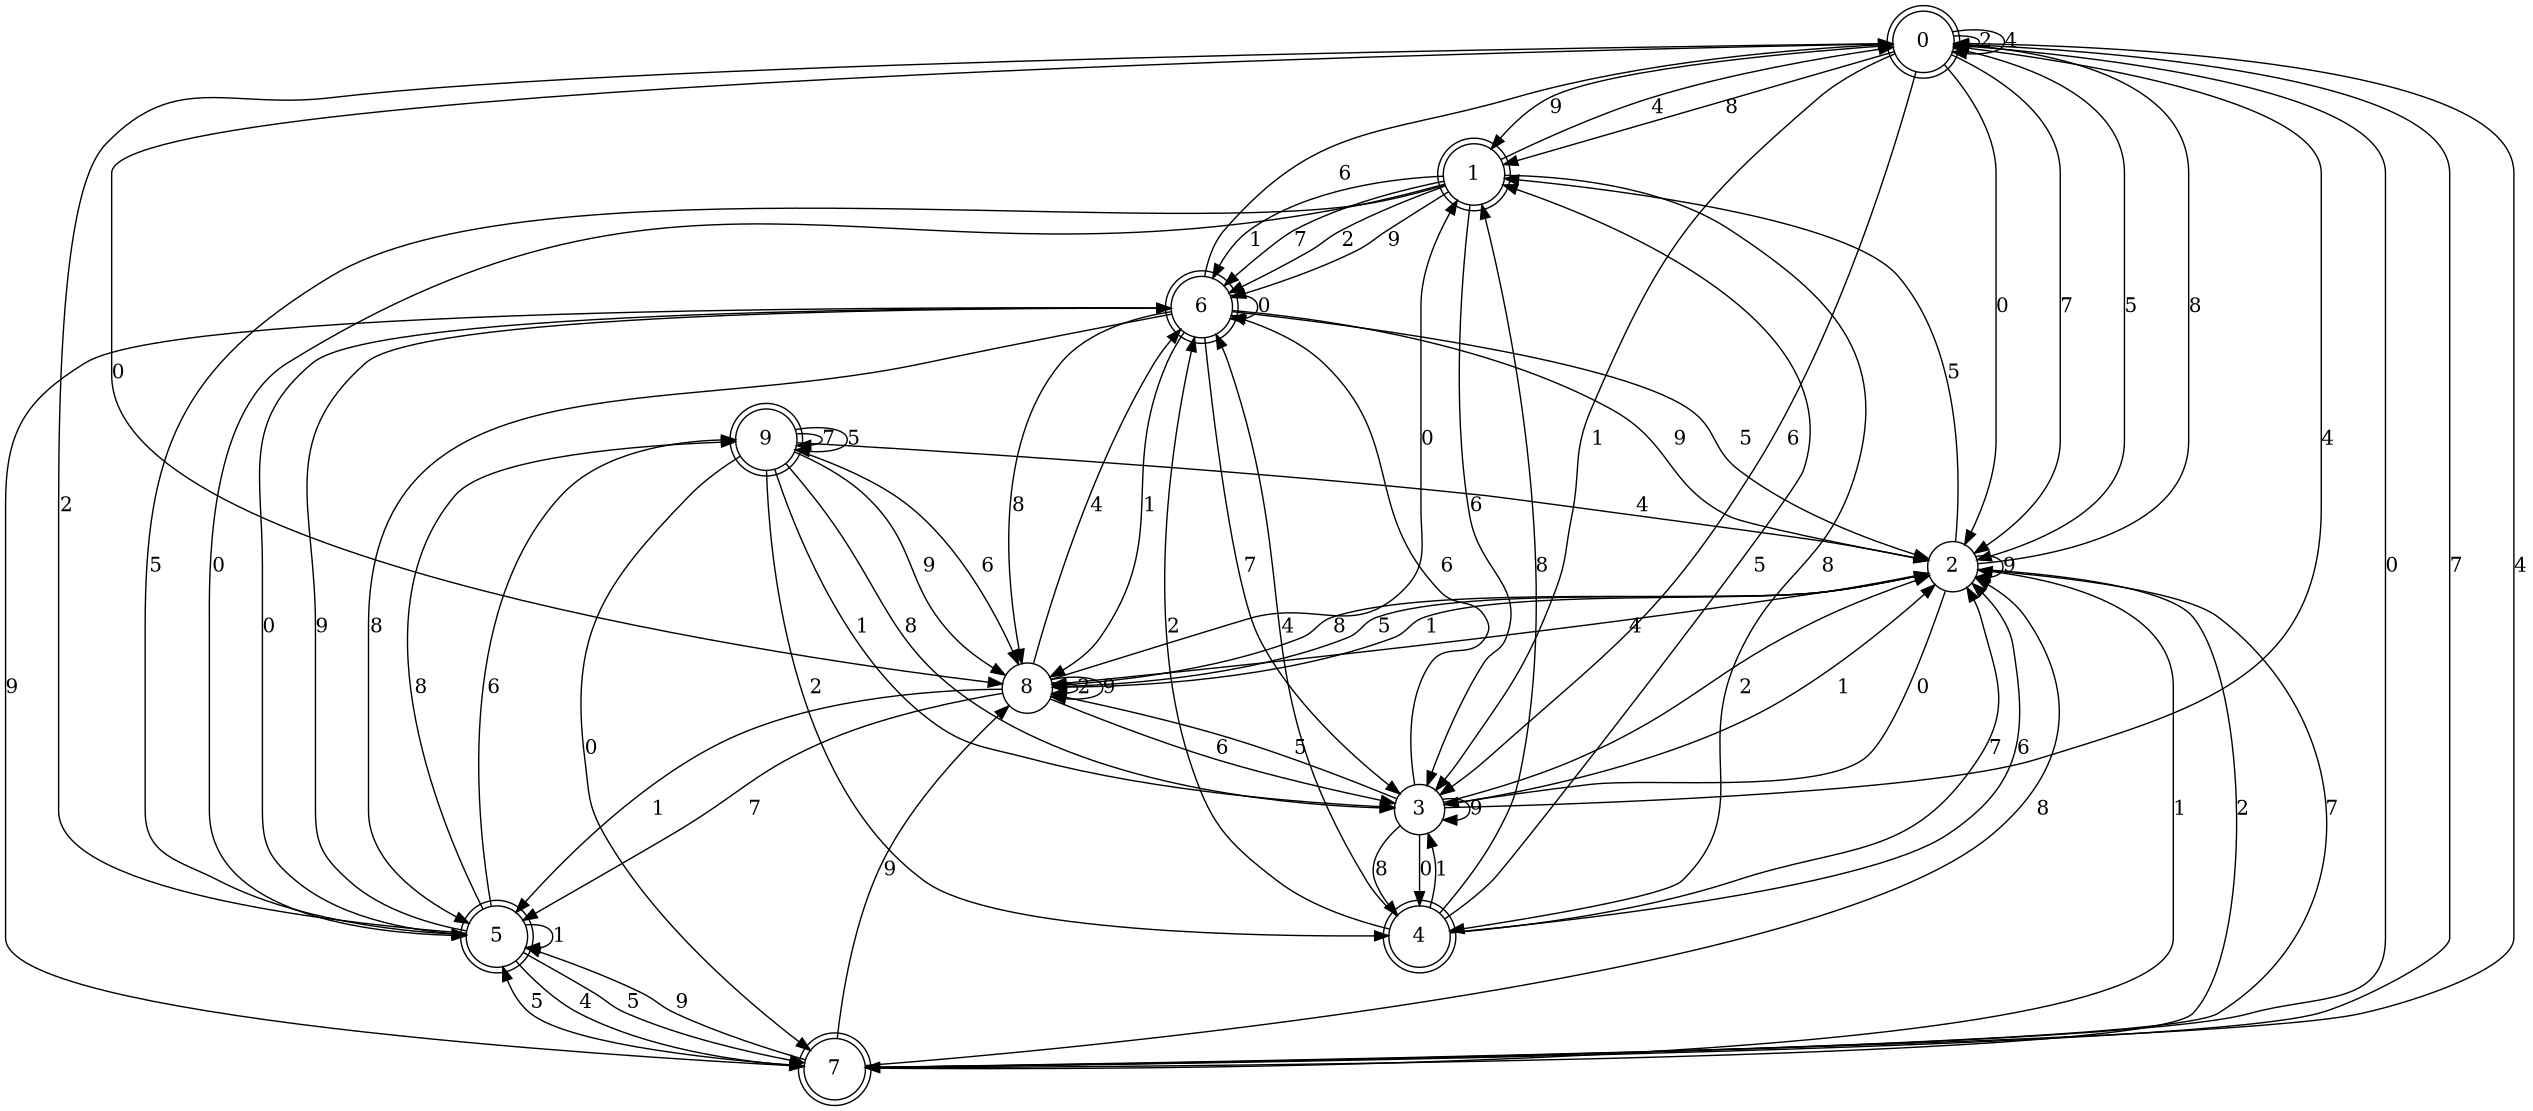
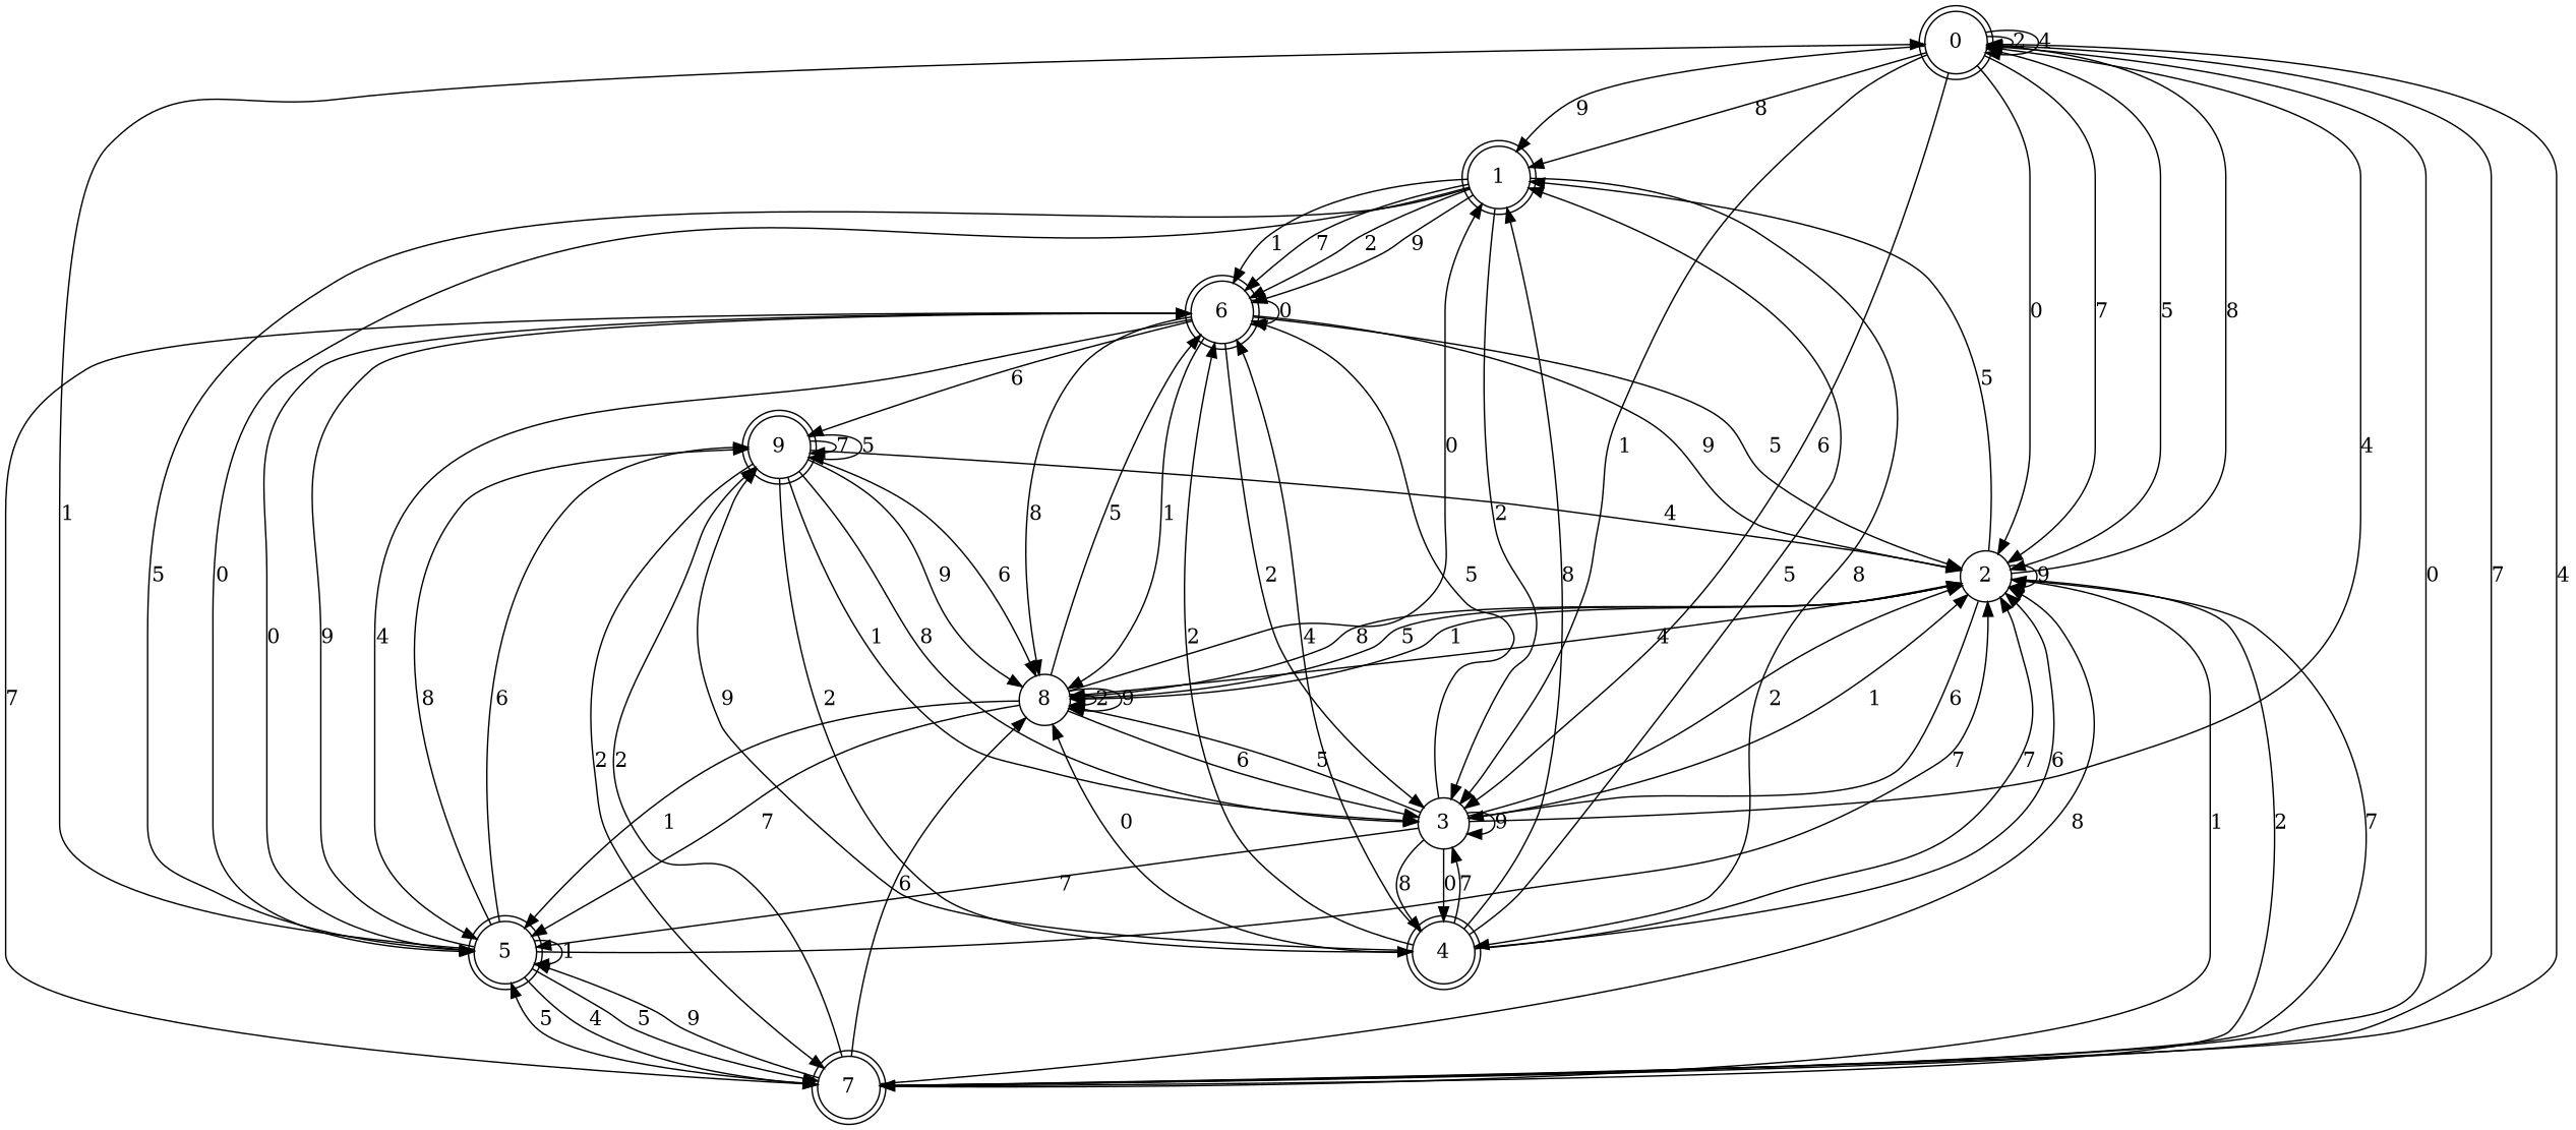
  digraph {
    node [shape=doublecircle]
    n1 [label=0]
    n2 [label=1]
    n3 [label=2 shape=circle]
    n4 [label=3 shape=circle]
    n5 [label=4]
    n6 [label=5]
    n7 [label=6]
    n8 [label=7]
    n9 [label=8 shape=circle]
    n10 [label=9]
    n1 -> n1 [label=2]
    n1 -> n1 [label=4]
    n1 -> n2 [label=8]
    n1 -> n2 [label=9]
    n1 -> n3 [label=0]
    n1 -> n3 [label=7]
    n1 -> n3 [label=5]
    n1 -> n4 [label=1]
    n1 -> n4 [label=6]
-   n2 -> n1 [label=4]
-   n2 -> n4 [label=6]
+   n2 -> n4 [label=2]
    n2 -> n5 [label=8]
    n2 -> n6 [label=0]
    n2 -> n6 [label=5]
    n2 -> n7 [label=2]
    n2 -> n7 [label=9]
    n2 -> n7 [label=1]
    n2 -> n7 [label=7]
    n3 -> n1 [label=8]
    n3 -> n2 [label=5]
    n3 -> n3 [label=9]
-   n3 -> n4 [label=0]
+   n3 -> n4 [label=6]
    n3 -> n8 [label=2]
    n3 -> n8 [label=7]
    n3 -> n9 [label=1]
    n3 -> n9 [label=4]
    n4 -> n1 [label=4]
    n4 -> n3 [label=2]
    n4 -> n3 [label=1]
    n4 -> n4 [label=9]
    n4 -> n5 [label=8]
    n4 -> n5 [label=0]
-   n4 -> n7 [label=6]
+   n4 -> n6 [label=7]
+   n4 -> n7 [label=5]
    n4 -> n9 [label=5]
    n5 -> n2 [label=8]
    n5 -> n2 [label=5]
    n5 -> n3 [label=7]
    n5 -> n3 [label=6]
-   n5 -> n4 [label=1]
+   n5 -> n4 [label=7]
    n5 -> n7 [label=2]
    n5 -> n7 [label=4]
-   n1 -> n9 [label=0]
-   n6 -> n1 [label=2]
+   n5 -> n9 [label=0]
+   n5 -> n10 [label=9]
+   n6 -> n1 [label=1]
+   n6 -> n3 [label=7]
    n6 -> n6 [label=1]
    n6 -> n7 [label=0]
    n6 -> n7 [label=9]
    n6 -> n8 [label=4]
    n6 -> n8 [label=5]
    n6 -> n10 [label=8]
    n6 -> n10 [label=6]
    n7 -> n3 [label=9]
    n7 -> n3 [label=5]
-   n7 -> n4 [label=7]
-   n7 -> n6 [label=8]
+   n7 -> n4 [label=2]
+   n7 -> n6 [label=4]
    n7 -> n7 [label=0]
-   n7 -> n8 [label=9]
+   n7 -> n8 [label=7]
    n7 -> n9 [label=8]
    n7 -> n9 [label=1]
-   n7 -> n1 [label=6]
+   n7 -> n10 [label=6]
    n8 -> n1 [label=0]
    n8 -> n1 [label=7]
    n8 -> n1 [label=4]
    n8 -> n3 [label=8]
    n8 -> n3 [label=1]
    n8 -> n6 [label=9]
    n8 -> n6 [label=5]
-   n8 -> n9 [label=9]
+   n8 -> n9 [label=6]
+   n8 -> n10 [label=2]
    n9 -> n2 [label=0]
    n9 -> n3 [label=8]
    n9 -> n3 [label=5]
    n9 -> n4 [label=6]
    n9 -> n6 [label=1]
    n9 -> n6 [label=7]
-   n9 -> n7 [label=4]
+   n9 -> n7 [label=5]
    n9 -> n9 [label=2]
    n9 -> n9 [label=9]
    n10 -> n3 [label=4]
    n10 -> n4 [label=8]
    n10 -> n4 [label=1]
    n10 -> n5 [label=2]
-   n10 -> n8 [label=0]
+   n10 -> n8 [label=2]
    n10 -> n9 [label=9]
    n10 -> n9 [label=6]
    n10 -> n10 [label=7]
    n10 -> n10 [label=5]
  }
